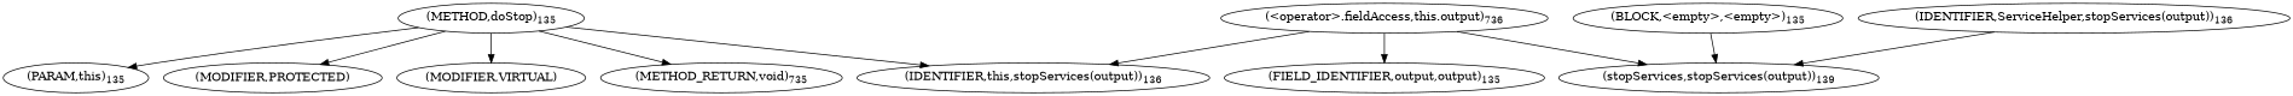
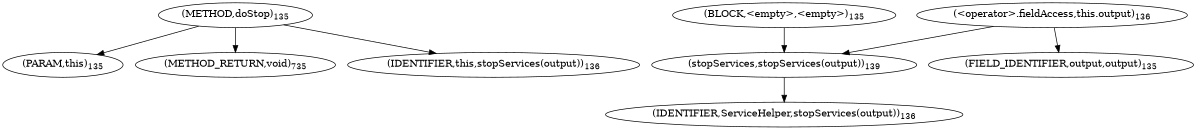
  digraph {
    n1 [label=<(METHOD,doStop)<SUB>135</SUB>>]
    n2 [label=<(PARAM,this)<SUB>135</SUB>>]
-   n3 [label=<(MODIFIER,PROTECTED)>]
-   n4 [label=<(MODIFIER,VIRTUAL)>]
    n5 [label=<(METHOD_RETURN,void)<SUB>735</SUB>>]
    n6 [label=<(IDENTIFIER,this,stopServices(output))<SUB>136</SUB>>]
    n7 [label=<(BLOCK,&lt;empty&gt;,&lt;empty&gt;)<SUB>135</SUB>>]
    n8 [label=<(stopServices,stopServices(output))<SUB>139</SUB>>]
    n9 [label=<(IDENTIFIER,ServiceHelper,stopServices(output))<SUB>136</SUB>>]
-   n10 [label=<(&lt;operator&gt;.fieldAccess,this.output)<SUB>736</SUB>>]
+   n10 [label=<(&lt;operator&gt;.fieldAccess,this.output)<SUB>136</SUB>>]
    n11 [label=<(FIELD_IDENTIFIER,output,output)<SUB>135</SUB>>]
    n1 -> n2
-   n1 -> n3
-   n1 -> n4
    n1 -> n5
    n1 -> n6
    n7 -> n8
-   n9 -> n8
-   n10 -> n6
+   n8 -> n9
    n10 -> n8
    n10 -> n11
  }
